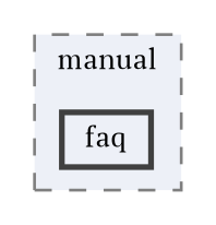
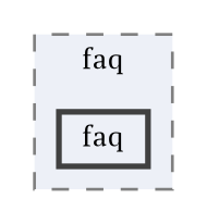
  digraph {
    compound=true
    fontname="PT Serif"
    n1 [color=grey25 fillcolor="#edf0f7" fontname="PT Serif" fontsize=10 height=0.2 label=faq shape=box style="filled,bold" width=0.4]
    subgraph cluster_1 {
      bgcolor="#edf0f7"
      fontsize=10
-     label=manual
+     label=faq
      pencolor=grey50
      style="filled,dashed"
      n1
    }
  }
